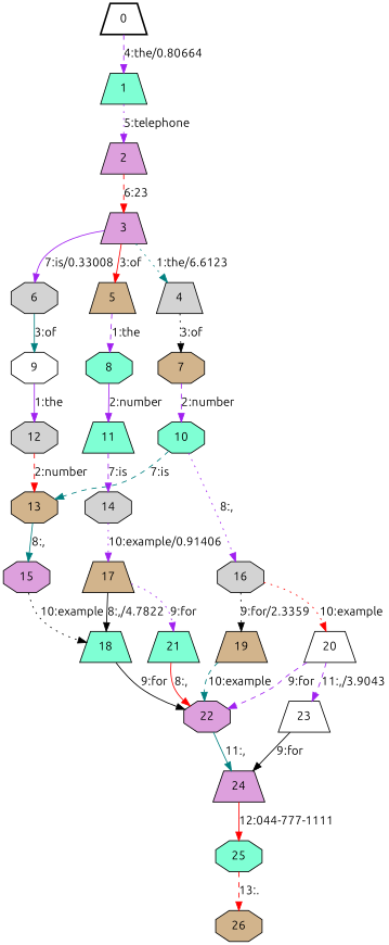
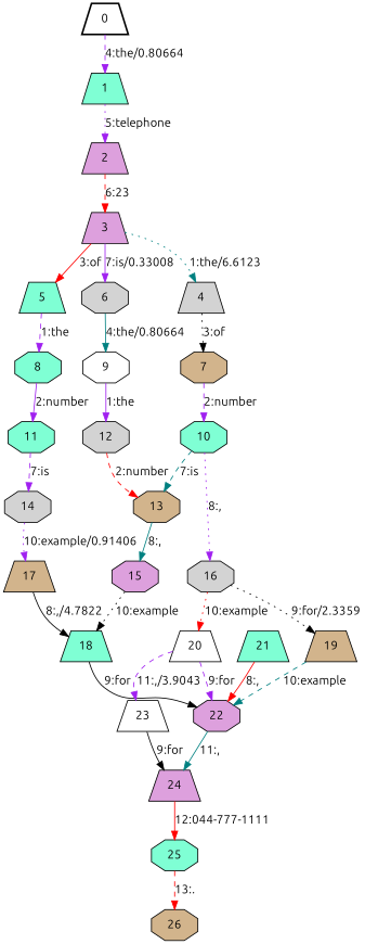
  digraph {
    fontname=Ubuntu
    nodesep=0.25
    rankdir=TB
    ranksep=0.4
    node [fillcolor=aquamarine fontname=Ubuntu fontsize=14 shape=octagon style="solid,filled"]
    edge [color=purple fontname=Ubuntu fontsize=14 style=solid]
    n1 [fillcolor=white label=0 shape=trapezium style="bold,filled"]
    n2 [label=1 shape=trapezium]
    n3 [fillcolor=plum label=2 shape=trapezium]
    n4 [fillcolor=plum label=3 shape=trapezium]
-   n5 [fillcolor=tan label=5 shape=trapezium]
+   n5 [label=5 shape=trapezium]
    n6 [fillcolor=lightgrey label=4 shape=trapezium]
    n7 [fillcolor=lightgrey label=6]
    n8 [label=8]
    n9 [fillcolor=tan label=7]
    n10 [fillcolor=white label=9]
-   n11 [label=11 shape=trapezium]
+   n11 [label=11]
    n12 [label=10]
    n13 [fillcolor=lightgrey label=12]
    n14 [fillcolor=tan label=13]
    n15 [fillcolor=lightgrey label=16]
    n16 [fillcolor=lightgrey label=14]
    n17 [fillcolor=plum label=15]
    n18 [fillcolor=tan label=17 shape=trapezium]
    n19 [label=18 shape=trapezium]
    n20 [fillcolor=tan label=19 shape=trapezium]
    n21 [fillcolor=white label=20 shape=trapezium]
    n22 [label=21 shape=trapezium]
    n23 [fillcolor=plum label=22]
    n24 [fillcolor=white label=23 shape=trapezium]
    n25 [fillcolor=plum label=24 shape=trapezium]
    n26 [label=25]
    n27 [fillcolor=tan label=26]
    n1 -> n2 [label="4:the/0.80664" style=dashed]
    n2 -> n3 [label="5:telephone" style=dotted]
    n3 -> n4 [color=red label="6:23" style=dashed]
    n4 -> n5 [color=red label="3:of"]
    n4 -> n6 [color=teal label="1:the/6.6123" style=dotted]
    n4 -> n7 [label="7:is/0.33008"]
    n5 -> n8 [label="1:the" style=dashed]
    n6 -> n9 [color=black label="3:of" style=dotted]
-   n7 -> n10 [color=teal label="3:of"]
+   n7 -> n10 [color=teal label="4:the/0.80664"]
    n8 -> n11 [label="2:number"]
    n9 -> n12 [label="2:number" style=dashed]
    n10 -> n13 [label="1:the"]
    n11 -> n16 [label="7:is" style=dashed]
    n12 -> n14 [color=teal label="7:is" style=dashed]
    n12 -> n15 [label="8:," style=dotted]
    n13 -> n14 [color=red label="2:number" style=dashed]
    n14 -> n17 [color=teal label="8:,"]
    n15 -> n20 [color=black label="9:for/2.3359" style=dotted]
    n15 -> n21 [color=red label="10:example" style=dotted]
    n16 -> n18 [label="10:example/0.91406" style=dotted]
    n17 -> n19 [color=black label="10:example" style=dotted]
    n18 -> n19 [color=black label="8:,/4.7822"]
-   n18 -> n22 [label="9:for" style=dotted]
    n19 -> n23 [color=black label="9:for"]
    n20 -> n23 [color=teal label="10:example" style=dashed]
    n21 -> n23 [label="9:for" style=dashed]
    n21 -> n24 [label="11:,/3.9043" style=dashed]
    n22 -> n23 [color=red label="8:,"]
    n23 -> n25 [color=teal label="11:,"]
    n24 -> n25 [color=black label="9:for"]
    n25 -> n26 [color=red label="12:044-777-1111"]
    n26 -> n27 [color=red label="13:." style=dashed]
  }
